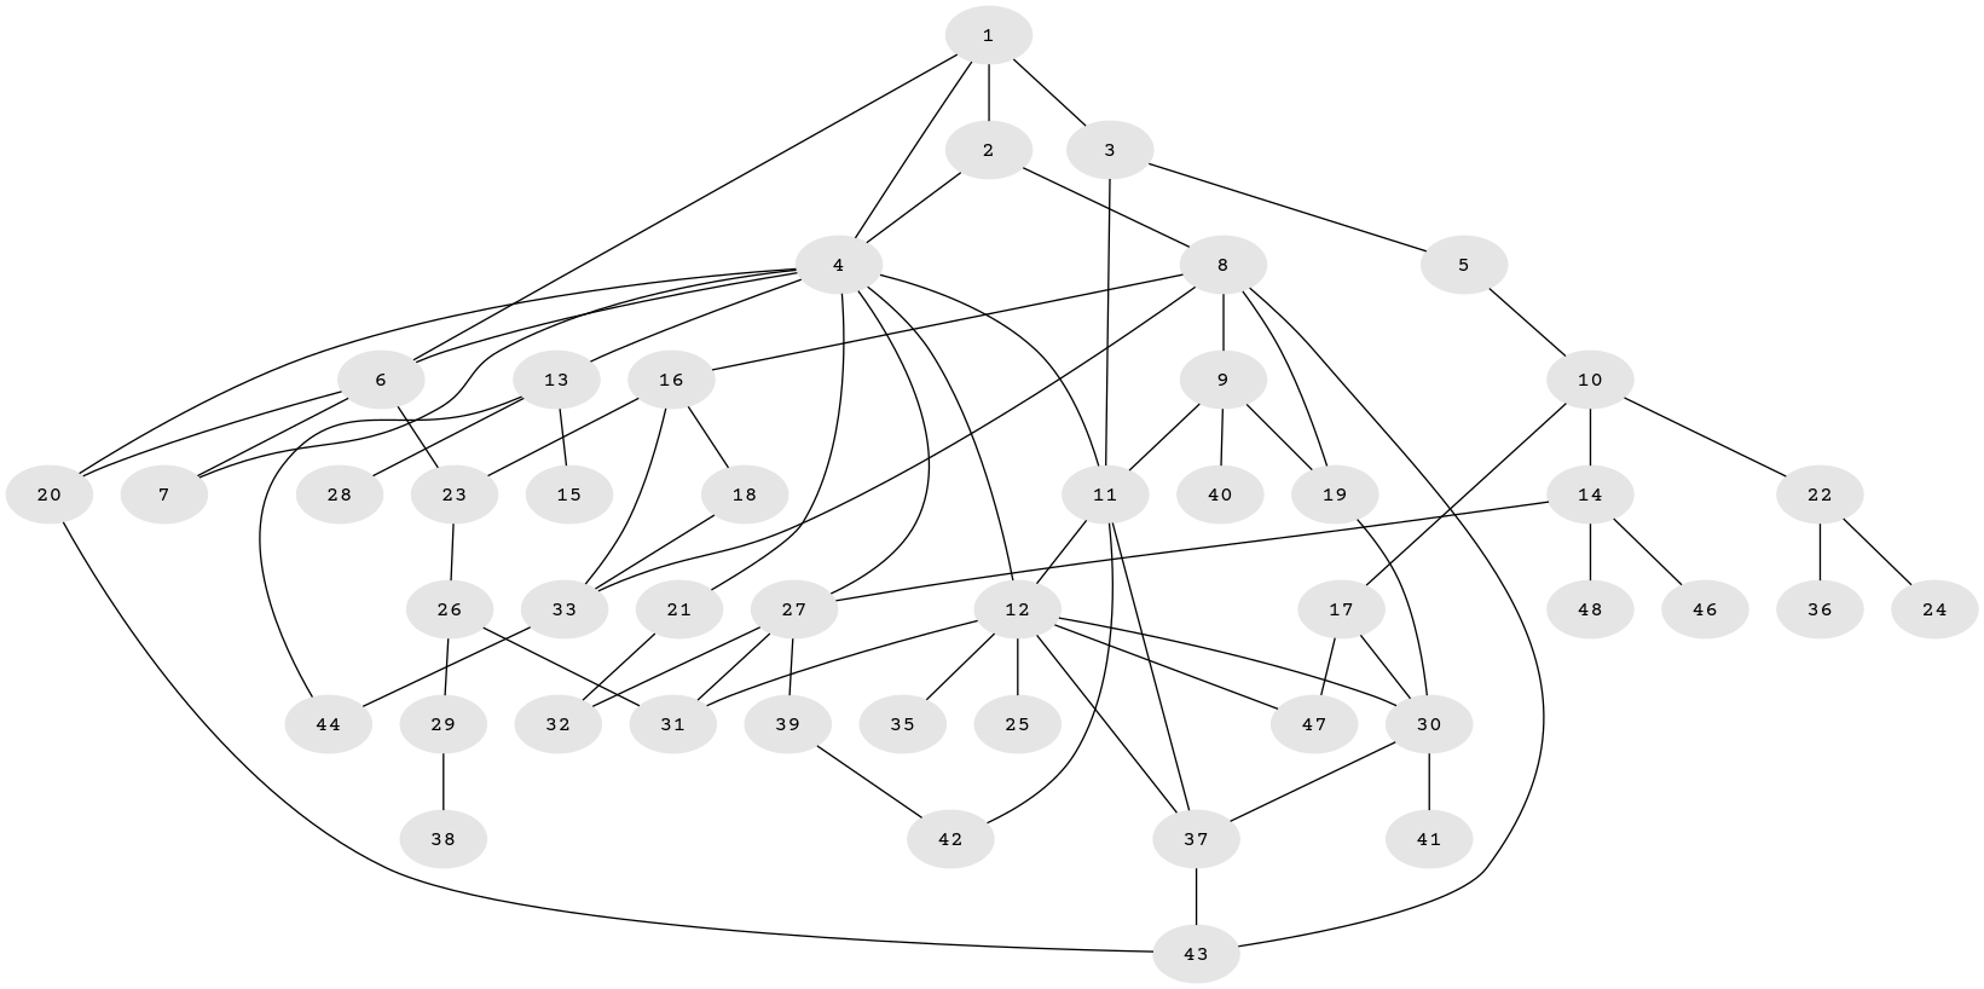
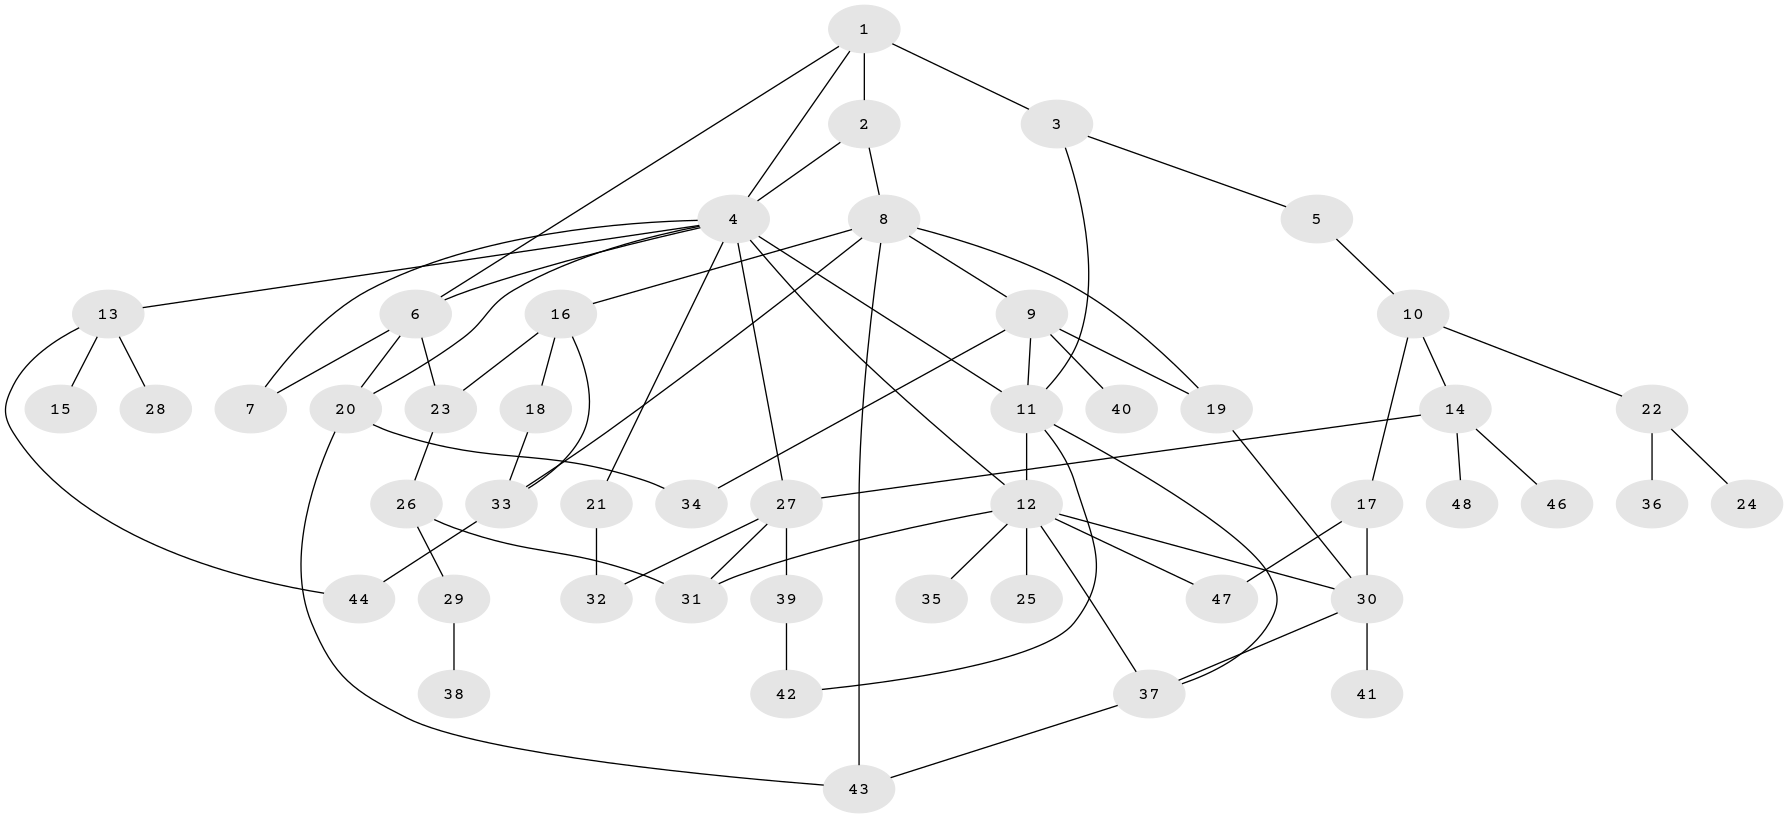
  graph {
    fontname="Courier Prime"
    node [color=gray90 fontname="Courier Prime" style=filled]
    edge [fontname="Courier Prime" weight=1.0]
    1
    2
    3
    4
    6
    8
    5
    11
    7
    12
    13
    20
    21
    27
    23
    9
    16
    19
    33
    43
    10
    42
    37
    25
    30
    31
    35
    47
    15
    28
    44
+   34
    32
    39
    14
    17
    22
    26
    40
    18
    46
    48
    24
    36
    41
    29
    38
    1 -- 2
    1 -- 3 [weight=2.0]
    1 -- 4
    1 -- 6
    2 -- 4
    2 -- 8
    3 -- 5
    3 -- 11
    4 -- 6
    4 -- 11
    4 -- 7
    4 -- 12
    4 -- 13
    4 -- 20
    4 -- 21
    4 -- 27
    6 -- 7
    6 -- 20
    6 -- 23
    8 -- 9
    8 -- 16
    8 -- 19
    8 -- 33
    8 -- 43
    5 -- 10
    11 -- 12
    11 -- 42
    11 -- 37
    12 -- 37 [weight=2.0]
    12 -- 25
    12 -- 30
    12 -- 31 [weight=2.0]
    12 -- 35
    12 -- 47
    13 -- 15
    13 -- 28
    13 -- 44
    20 -- 43
+   20 -- 34
    21 -- 32 [weight=2.0]
    27 -- 31
    27 -- 32
    27 -- 39
    23 -- 26
    9 -- 11
    9 -- 19 [weight=2.0]
+   9 -- 34
    9 -- 40
    16 -- 23 [weight=2.0]
    16 -- 33
    16 -- 18
    19 -- 30
    33 -- 44 [weight=2.0]
    10 -- 14
    10 -- 17
    10 -- 22
    37 -- 43
    30 -- 37
    30 -- 41
    39 -- 42
    14 -- 27
    14 -- 46
    14 -- 48
    17 -- 30
    17 -- 47
    22 -- 24
    22 -- 36
    26 -- 31
    26 -- 29
    18 -- 33
    29 -- 38
  }
